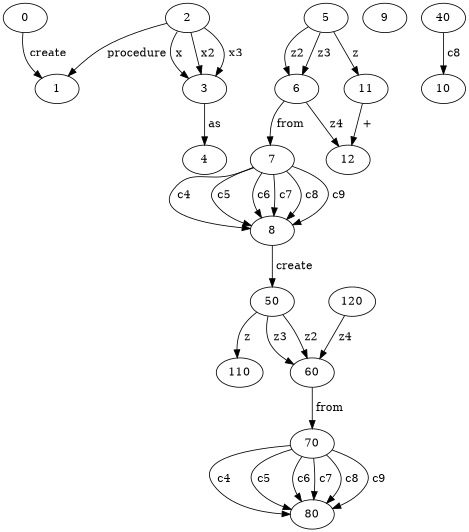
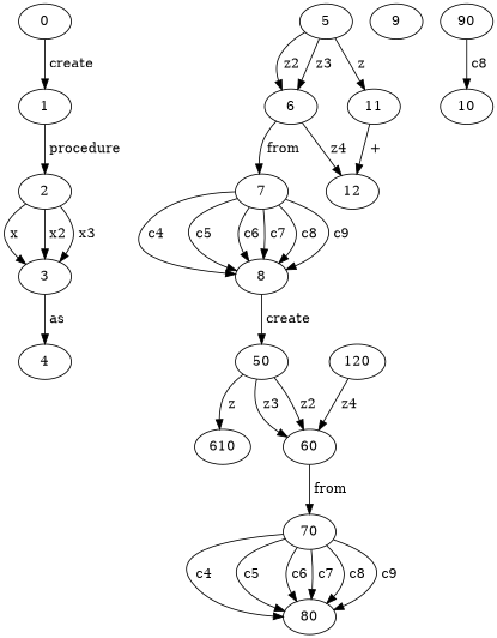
  digraph {
    0
    1
    2
    3
    4
    5
    6
    11
    7
    12
    8
    50
    60
-   110
+   110 [label=610]
    9
    70
    80
-   90 [label=40]
+   90
    10
    120
    0 -> 1 [label=" create "]
-   2 -> 1 [label=" procedure"]
+   1 -> 2 [label=" procedure"]
    2 -> 3 [label=" x "]
    2 -> 3 [label=" x2 "]
    2 -> 3 [label=" x3 "]
    3 -> 4 [label=" as "]
    5 -> 6 [label=" z2 "]
    5 -> 6 [label=" z3 "]
    5 -> 11 [label=" z "]
    6 -> 7 [label=" from "]
    6 -> 12 [label=" z4 "]
    11 -> 12 [label=" + "]
    7 -> 8 [label=" c4 "]
    7 -> 8 [label=" c5 "]
    7 -> 8 [label=" c6 "]
    7 -> 8 [label=" c7 "]
    7 -> 8 [label=" c8 "]
    7 -> 8 [label=" c9 "]
    8 -> 50 [label=" create "]
    50 -> 60 [label=" z2 "]
    50 -> 60 [label=" z3 "]
    50 -> 110 [label=" z "]
    60 -> 70 [label=" from "]
    70 -> 80 [label=" c4 "]
    70 -> 80 [label=" c5 "]
    70 -> 80 [label=" c6 "]
    70 -> 80 [label=" c7 "]
    70 -> 80 [label=" c8 "]
    70 -> 80 [label=" c9 "]
    90 -> 10 [label=" c8 "]
    120 -> 60 [label=" z4 "]
  }
